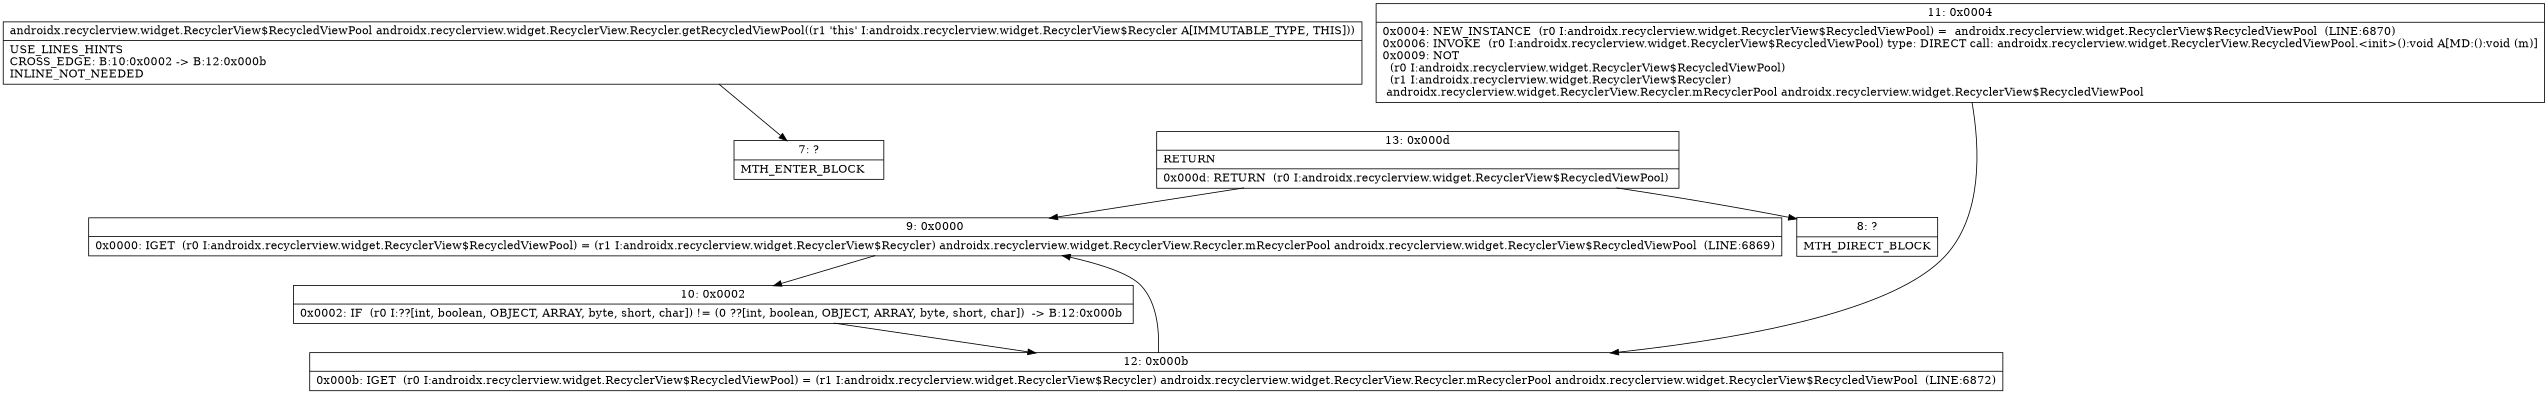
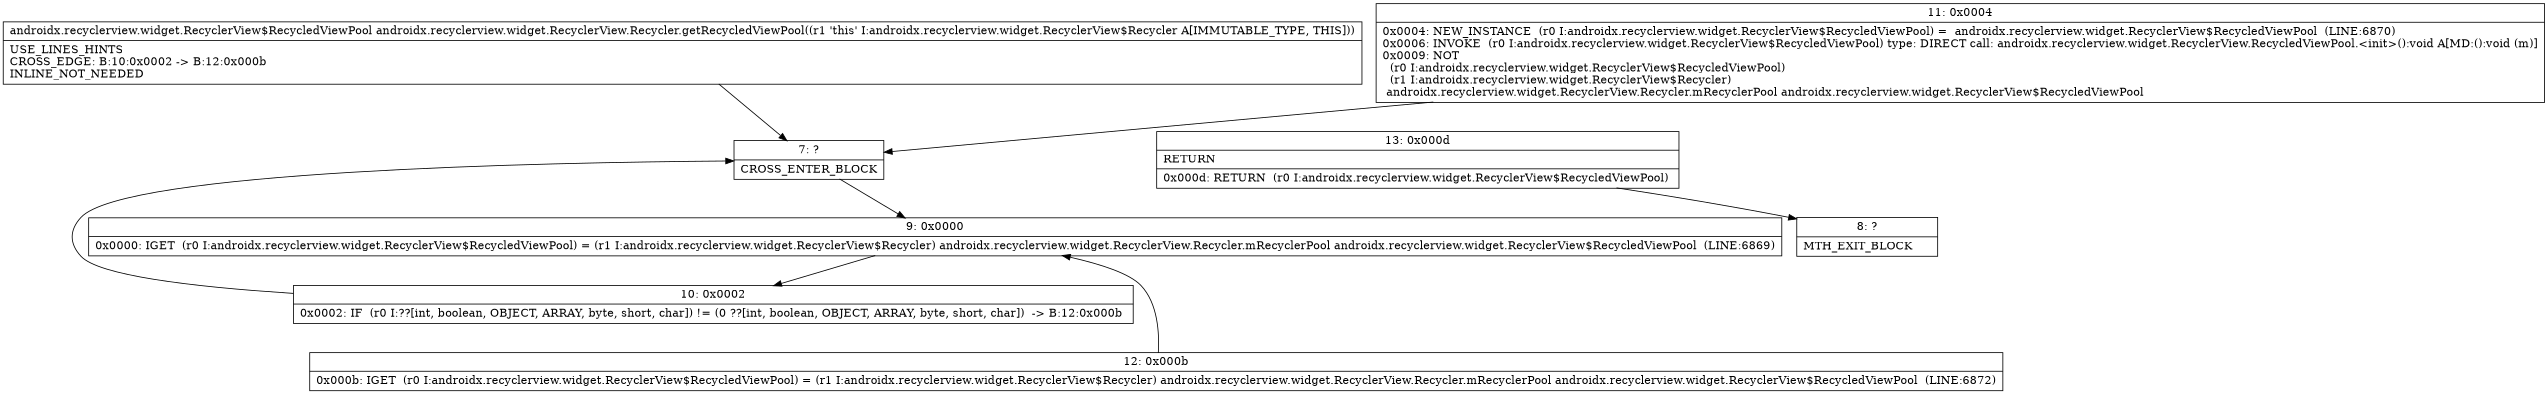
  digraph {
    node [shape=record]
-   n1 [label="{7\:\ ?|MTH_ENTER_BLOCK\l}"]
+   n1 [label="{7\:\ ?|CROSS_ENTER_BLOCK\l}"]
    n2 [label="{9\:\ 0x0000|0x0000: IGET  (r0 I:androidx.recyclerview.widget.RecyclerView$RecycledViewPool) = (r1 I:androidx.recyclerview.widget.RecyclerView$Recycler) androidx.recyclerview.widget.RecyclerView.Recycler.mRecyclerPool androidx.recyclerview.widget.RecyclerView$RecycledViewPool  (LINE:6869)\l}"]
    n3 [label="{10\:\ 0x0002|0x0002: IF  (r0 I:??[int, boolean, OBJECT, ARRAY, byte, short, char]) != (0 ??[int, boolean, OBJECT, ARRAY, byte, short, char])  \-\> B:12:0x000b \l}"]
    n4 [label="{12\:\ 0x000b|0x000b: IGET  (r0 I:androidx.recyclerview.widget.RecyclerView$RecycledViewPool) = (r1 I:androidx.recyclerview.widget.RecyclerView$Recycler) androidx.recyclerview.widget.RecyclerView.Recycler.mRecyclerPool androidx.recyclerview.widget.RecyclerView$RecycledViewPool  (LINE:6872)\l}"]
    n5 [label="{11\:\ 0x0004|0x0004: NEW_INSTANCE  (r0 I:androidx.recyclerview.widget.RecyclerView$RecycledViewPool) =  androidx.recyclerview.widget.RecyclerView$RecycledViewPool  (LINE:6870)\l0x0006: INVOKE  (r0 I:androidx.recyclerview.widget.RecyclerView$RecycledViewPool) type: DIRECT call: androidx.recyclerview.widget.RecyclerView.RecycledViewPool.\<init\>():void A[MD:():void (m)]\l0x0009: NOT  \l  (r0 I:androidx.recyclerview.widget.RecyclerView$RecycledViewPool)\l  (r1 I:androidx.recyclerview.widget.RecyclerView$Recycler)\l androidx.recyclerview.widget.RecyclerView.Recycler.mRecyclerPool androidx.recyclerview.widget.RecyclerView$RecycledViewPool \l}"]
    n6 [label="{13\:\ 0x000d|RETURN\l|0x000d: RETURN  (r0 I:androidx.recyclerview.widget.RecyclerView$RecycledViewPool) \l}"]
-   n7 [label="{8\:\ ?|MTH_DIRECT_BLOCK\l}"]
+   n7 [label="{8\:\ ?|MTH_EXIT_BLOCK\l}"]
    n8 [label="{androidx.recyclerview.widget.RecyclerView$RecycledViewPool androidx.recyclerview.widget.RecyclerView.Recycler.getRecycledViewPool((r1 'this' I:androidx.recyclerview.widget.RecyclerView$Recycler A[IMMUTABLE_TYPE, THIS]))  | USE_LINES_HINTS\lCROSS_EDGE: B:10:0x0002 \-\> B:12:0x000b\lINLINE_NOT_NEEDED\l}"]
-   n6 -> n2
+   n1 -> n2
    n2 -> n3
-   n3 -> n4
+   n3 -> n1
    n4 -> n2
-   n5 -> n4
+   n5 -> n1
    n6 -> n7
    n8 -> n1
  }
